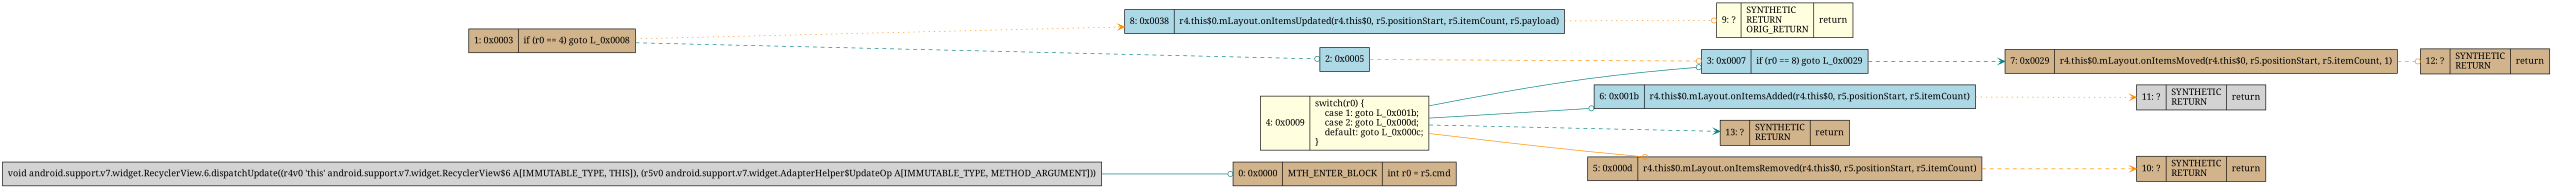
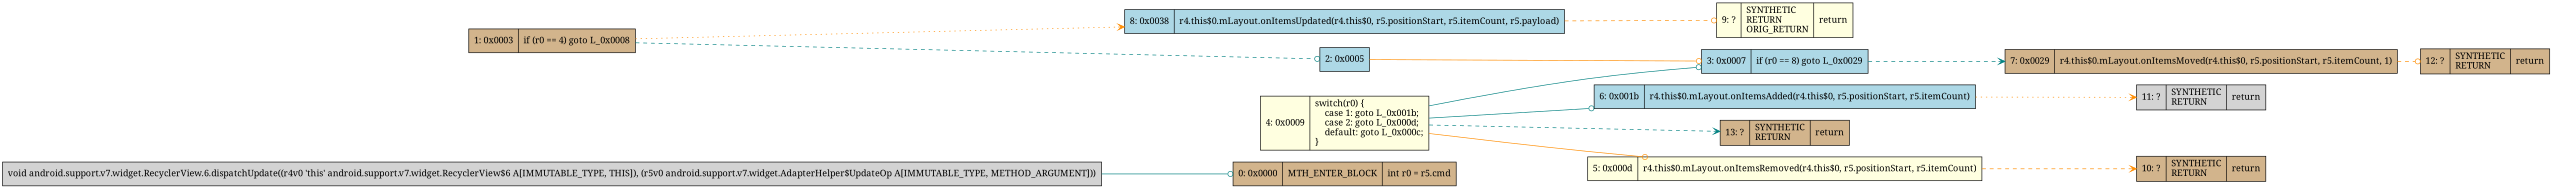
  digraph {
    fontname="Noto Serif"
    rankdir=LR
    node [fillcolor=tan fontname="Noto Serif" shape=record style=filled]
    edge [arrowhead=odot color=darkorange fontname="Noto Serif" style=dashed]
    n1 [label="{0\:\ 0x0000|MTH_ENTER_BLOCK\l|int r0 = r5.cmd\l}"]
    n2 [label="{1\:\ 0x0003|if (r0 == 4) goto L_0x0008\l}"]
    n3 [fillcolor=lightblue label="{2\:\ 0x0005}"]
    n4 [fillcolor=lightblue label="{8\:\ 0x0038|r4.this$0.mLayout.onItemsUpdated(r4.this$0, r5.positionStart, r5.itemCount, r5.payload)\l}"]
    n5 [fillcolor=lightblue label="{3\:\ 0x0007|if (r0 == 8) goto L_0x0029\l}"]
    n6 [fillcolor=lightyellow label="{9\:\ ?|SYNTHETIC\lRETURN\lORIG_RETURN\l|return\l}"]
    n7 [label="{7\:\ 0x0029|r4.this$0.mLayout.onItemsMoved(r4.this$0, r5.positionStart, r5.itemCount, 1)\l}"]
    n8 [fillcolor=lightyellow label="{4\:\ 0x0009|switch(r0) \{\l    case 1: goto L_0x001b;\l    case 2: goto L_0x000d;\l    default: goto L_0x000c;\l\}\l}"]
-   n9 [label="{5\:\ 0x000d|r4.this$0.mLayout.onItemsRemoved(r4.this$0, r5.positionStart, r5.itemCount)\l}"]
+   n9 [fillcolor=lightyellow label="{5\:\ 0x000d|r4.this$0.mLayout.onItemsRemoved(r4.this$0, r5.positionStart, r5.itemCount)\l}"]
    n10 [fillcolor=lightblue label="{6\:\ 0x001b|r4.this$0.mLayout.onItemsAdded(r4.this$0, r5.positionStart, r5.itemCount)\l}"]
    n11 [label="{13\:\ ?|SYNTHETIC\lRETURN\l|return\l}"]
    n12 [label="{12\:\ ?|SYNTHETIC\lRETURN\l|return\l}"]
    n13 [label="{10\:\ ?|SYNTHETIC\lRETURN\l|return\l}"]
    n14 [fillcolor=lightgrey label="{11\:\ ?|SYNTHETIC\lRETURN\l|return\l}"]
    n15 [fillcolor=lightgrey label="{void android.support.v7.widget.RecyclerView.6.dispatchUpdate((r4v0 'this' android.support.v7.widget.RecyclerView$6 A[IMMUTABLE_TYPE, THIS]), (r5v0 android.support.v7.widget.AdapterHelper$UpdateOp A[IMMUTABLE_TYPE, METHOD_ARGUMENT])) }"]
    n2 -> n3 [color=teal]
    n2 -> n4 [arrowhead=vee style=dotted]
-   n3 -> n5
-   n4 -> n6 [style=dotted]
+   n3 -> n5 [style=solid]
+   n4 -> n6
    n5 -> n7 [arrowhead=vee color=teal]
    n7 -> n12
    n8 -> n5 [color=teal style=solid]
    n8 -> n9 [style=solid]
    n8 -> n10 [color=teal style=solid]
    n8 -> n11 [arrowhead=vee color=teal]
    n9 -> n13 [arrowhead=vee]
    n10 -> n14 [arrowhead=vee style=dotted]
    n15 -> n1 [color=teal style=solid]
  }
